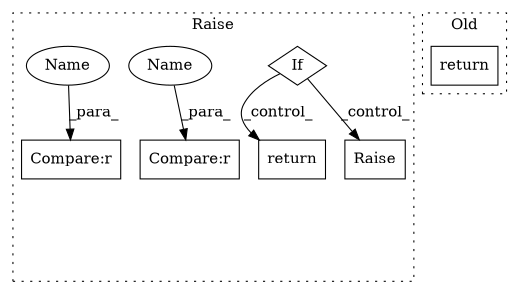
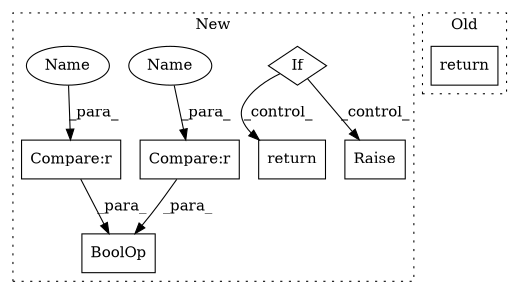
  digraph {
    node [a=40 l=6 s=1091 shape=box]
+   n1 [a=72 l=55 label=BoolOp]
    n2 [a=96 l=3 label=If s=1088 shape=diamond]
    n3 [l=27 label="Compare:r"]
    n4 [l=24 label="Compare:r" s=1122]
    n5 [a=93 label=return s=1156]
    n6 [a=91 label=Raise s=1242]
    n7 [a=87 l=9 label=Name s=1122 shape=ellipse]
    n8 [a=87 l=9 label=Name shape=ellipse]
    n9 [a=93 label=return s=990]
    subgraph cluster_1 {
-     label=Raise
+     label=New
      style=dotted
+     n1
      n2
      n3
      n4
      n5
      n6
      n7
      n8
    }
    subgraph cluster_2 {
      label=Old
      style=dotted
      n9
    }
    n2 -> n5 [label=_control_]
    n2 -> n6 [label=_control_]
+   n3 -> n1 [label=_para_]
+   n4 -> n1 [label=_para_]
    n7 -> n4 [label=_para_]
    n8 -> n3 [label=_para_]
  }
